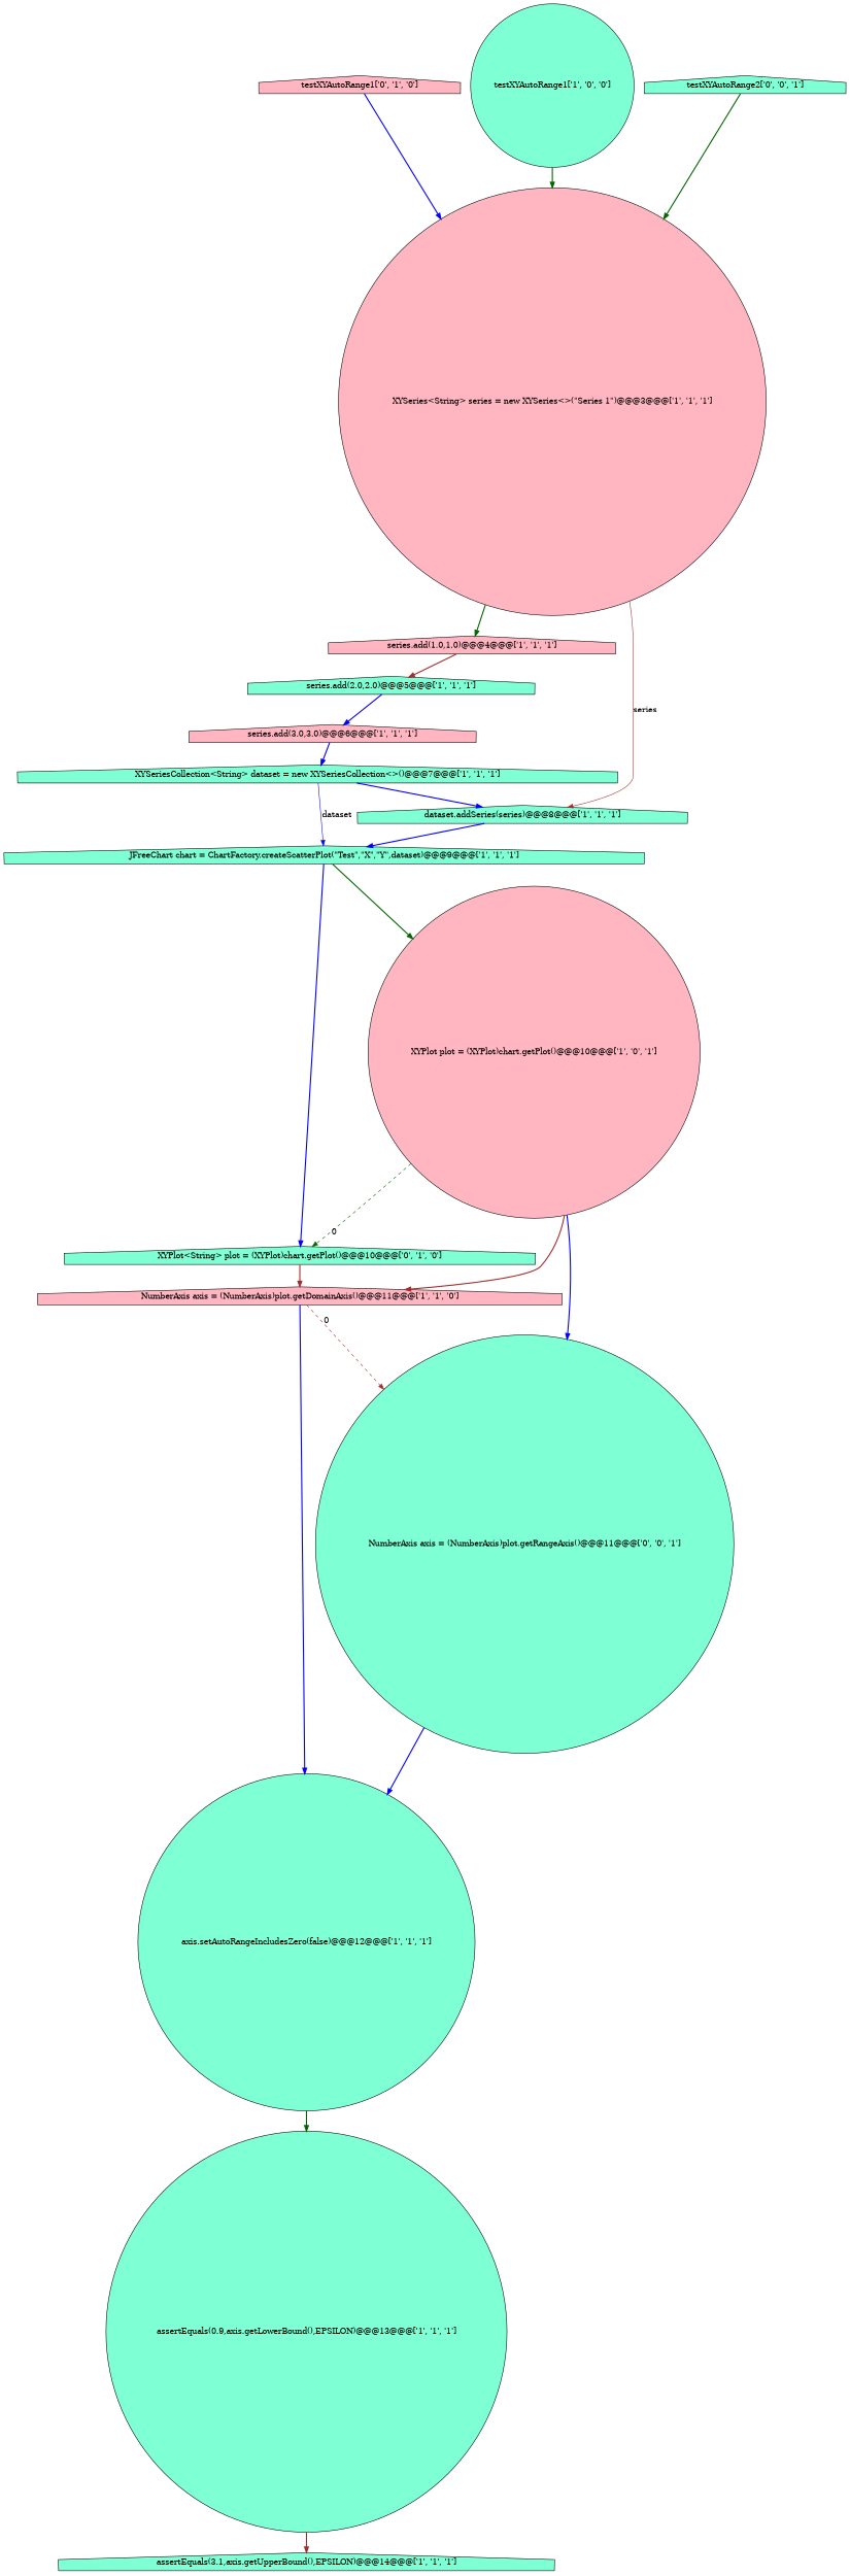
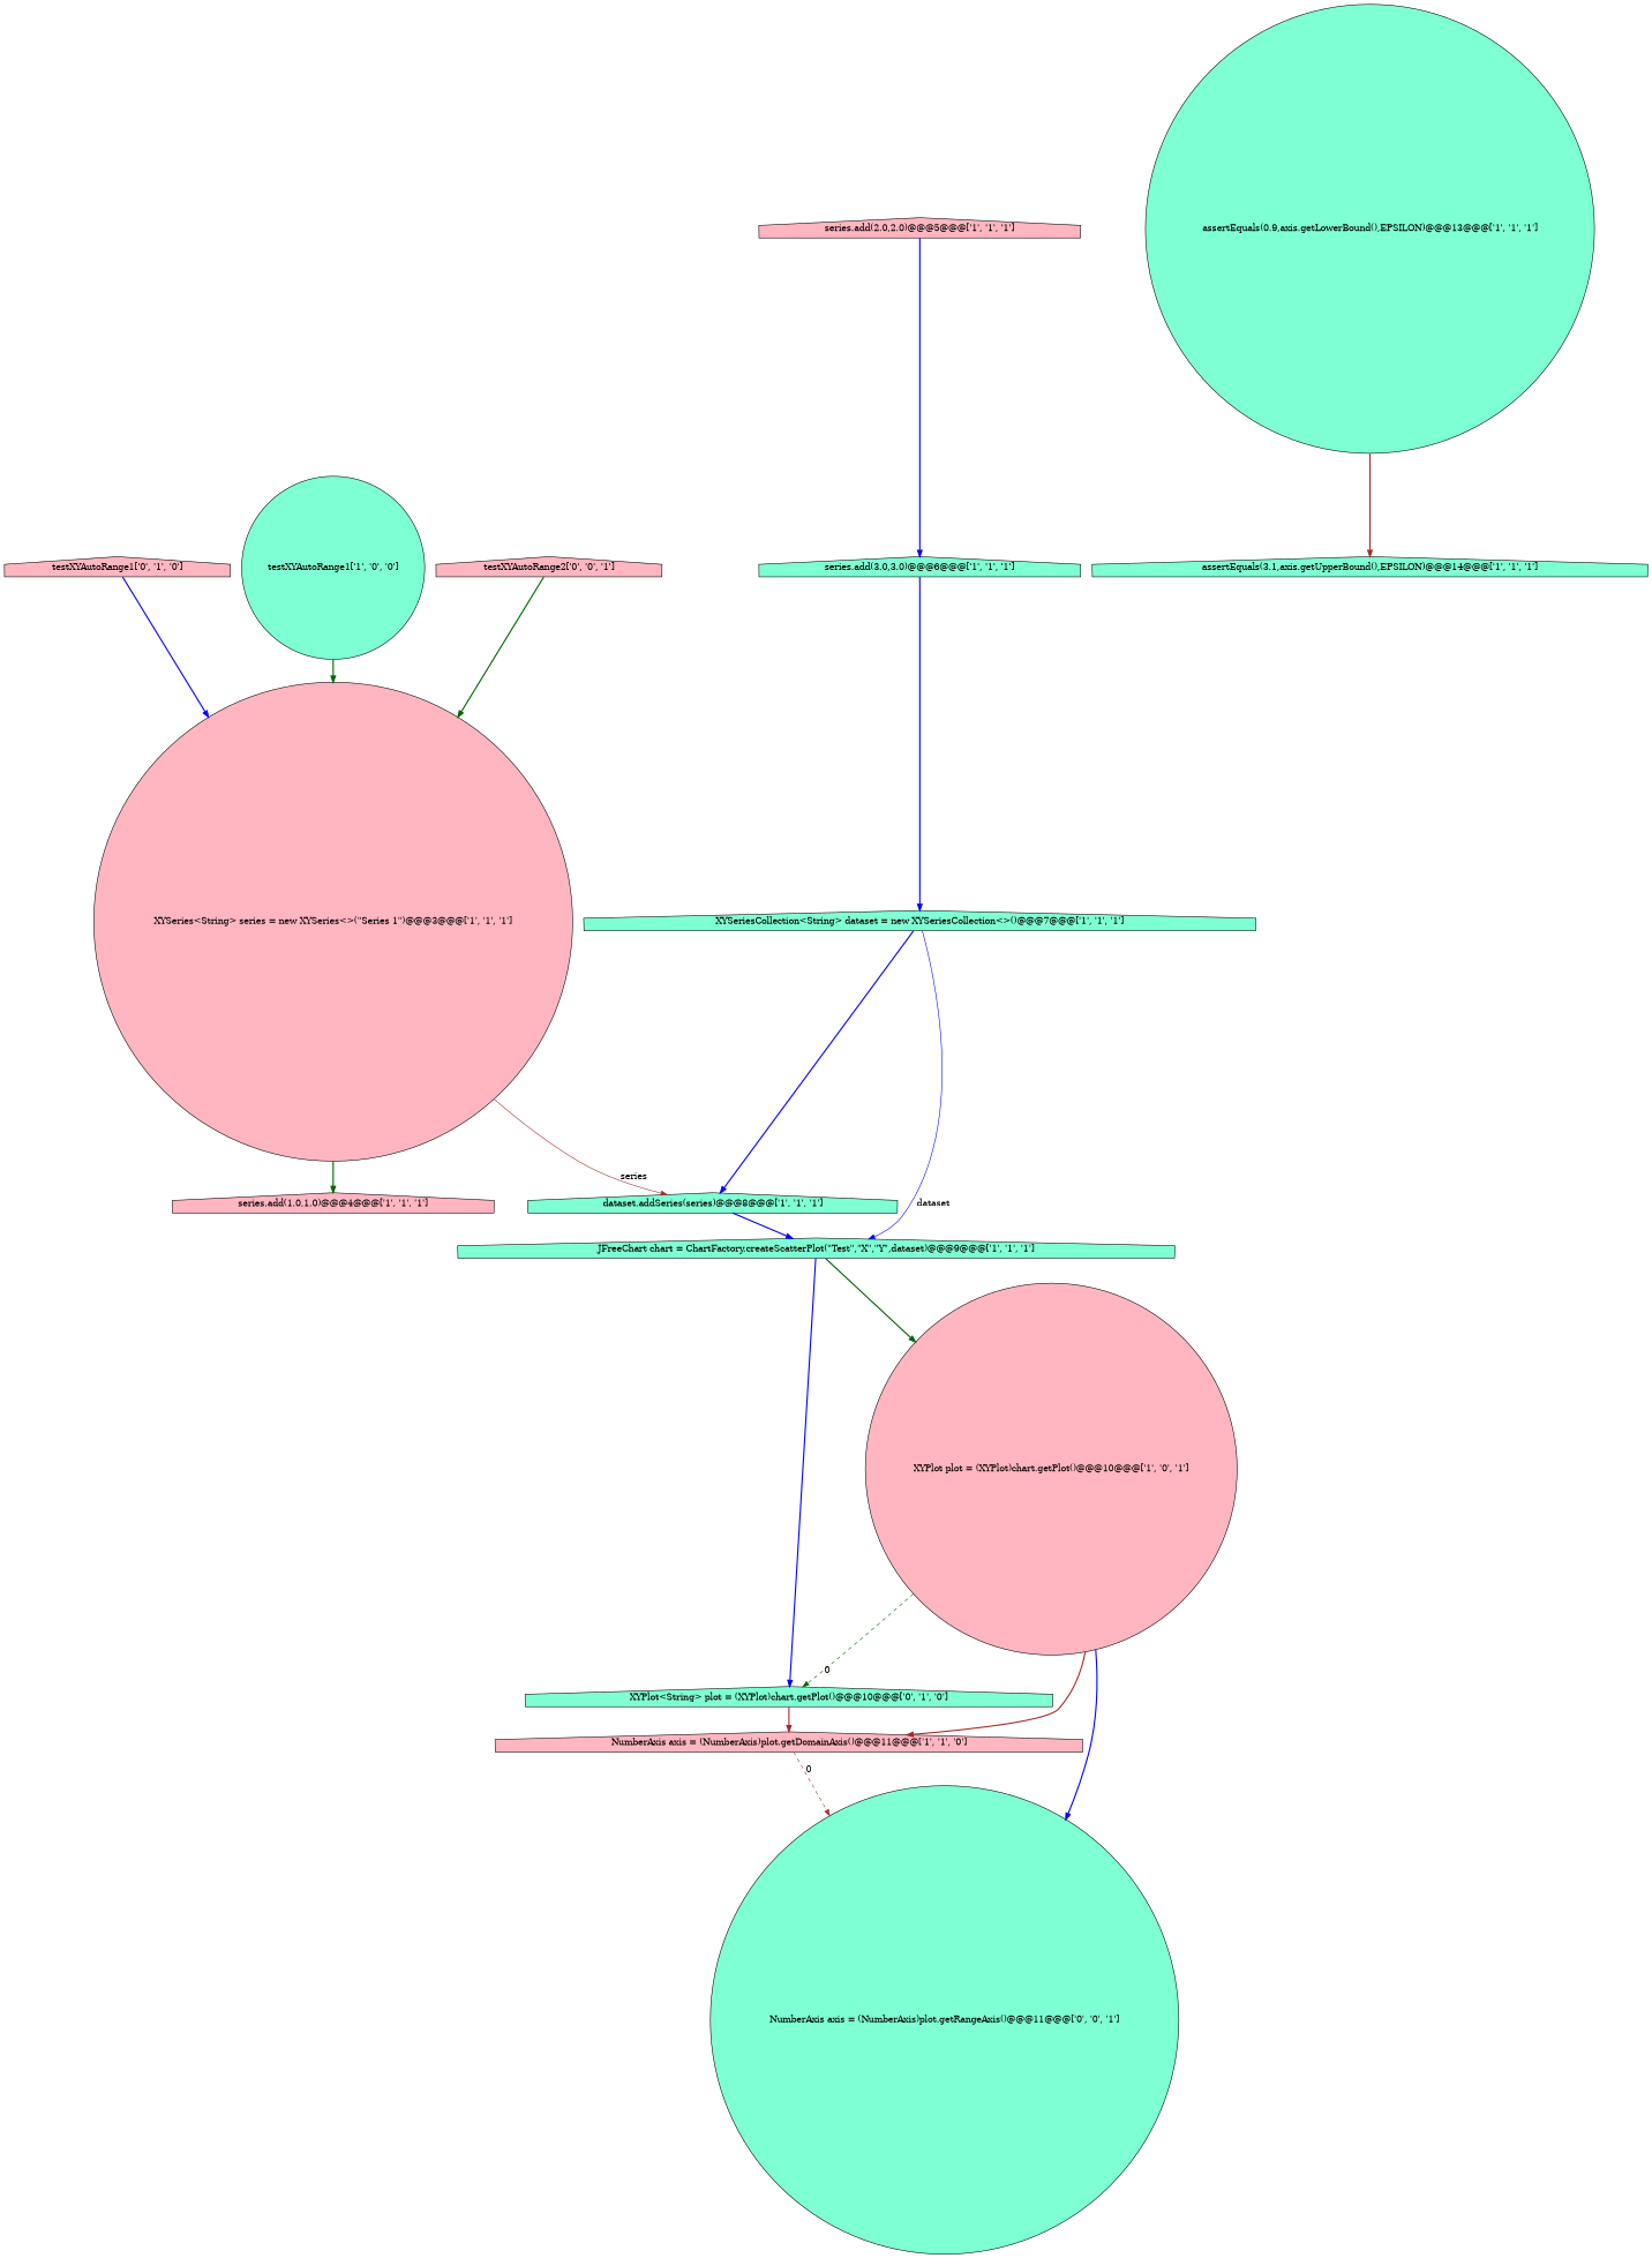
  digraph {
    node [fillcolor=aquamarine shape=house style=filled]
    edge [color=blue style=bold]
    n1 [label="JFreeChart chart = ChartFactory.createScatterPlot(\"Test\",\"X\",\"Y\",dataset)@@@9@@@['1', '1', '1']"]
    n2 [label="XYPlot<String> plot = (XYPlot)chart.getPlot()@@@10@@@['0', '1', '0']"]
    n3 [fillcolor=lightpink label="XYPlot plot = (XYPlot)chart.getPlot()@@@10@@@['1', '0', '1']" shape=circle]
    n4 [fillcolor=lightpink label="NumberAxis axis = (NumberAxis)plot.getDomainAxis()@@@11@@@['1', '1', '0']"]
    n5 [label="NumberAxis axis = (NumberAxis)plot.getRangeAxis()@@@11@@@['0', '0', '1']" shape=circle]
-   n6 [label="axis.setAutoRangeIncludesZero(false)@@@12@@@['1', '1', '1']" shape=circle]
    n7 [label="assertEquals(0.9,axis.getLowerBound(),EPSILON)@@@13@@@['1', '1', '1']" shape=circle]
    n8 [fillcolor=lightpink label="testXYAutoRange1['0', '1', '0']"]
    n9 [fillcolor=lightpink label="XYSeries<String> series = new XYSeries<>(\"Series 1\")@@@3@@@['1', '1', '1']" shape=circle]
    n10 [fillcolor=lightpink label="series.add(1.0,1.0)@@@4@@@['1', '1', '1']"]
    n11 [label="dataset.addSeries(series)@@@8@@@['1', '1', '1']"]
-   n12 [label="series.add(2.0,2.0)@@@5@@@['1', '1', '1']"]
-   n13 [fillcolor=lightpink label="series.add(3.0,3.0)@@@6@@@['1', '1', '1']"]
+   n12 [fillcolor=lightpink label="series.add(2.0,2.0)@@@5@@@['1', '1', '1']"]
+   n13 [label="series.add(3.0,3.0)@@@6@@@['1', '1', '1']"]
    n14 [label="testXYAutoRange1['1', '0', '0']" shape=circle]
    n15 [label="XYSeriesCollection<String> dataset = new XYSeriesCollection<>()@@@7@@@['1', '1', '1']"]
    n16 [label="assertEquals(3.1,axis.getUpperBound(),EPSILON)@@@14@@@['1', '1', '1']"]
-   n17 [label="testXYAutoRange2['0', '0', '1']"]
+   n17 [fillcolor=lightpink label="testXYAutoRange2['0', '0', '1']"]
    n1 -> n2
    n1 -> n3 [color=darkgreen]
    n2 -> n4 [color=brown]
    n3 -> n2 [color=darkgreen label=0 style=dashed]
    n3 -> n4 [color=brown]
    n3 -> n5
    n4 -> n5 [color=brown label=0 style=dashed]
-   n4 -> n6
-   n5 -> n6
-   n6 -> n7 [color=darkgreen]
    n7 -> n16 [color=brown]
    n8 -> n9
    n9 -> n10 [color=darkgreen]
    n9 -> n11 [color=brown label=series style=solid]
-   n10 -> n12 [color=brown]
    n11 -> n1
    n12 -> n13
    n13 -> n15
    n14 -> n9 [color=darkgreen]
    n15 -> n1 [label=dataset style=solid]
    n15 -> n11
    n17 -> n9 [color=darkgreen]
  }
